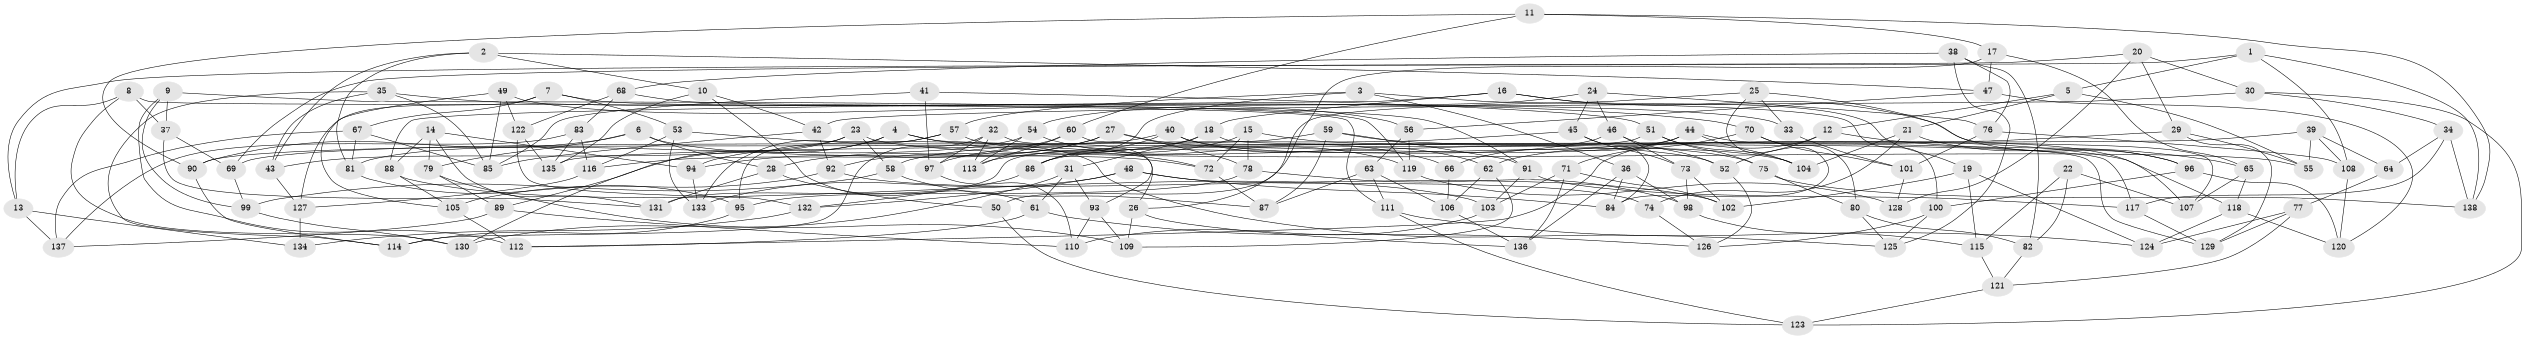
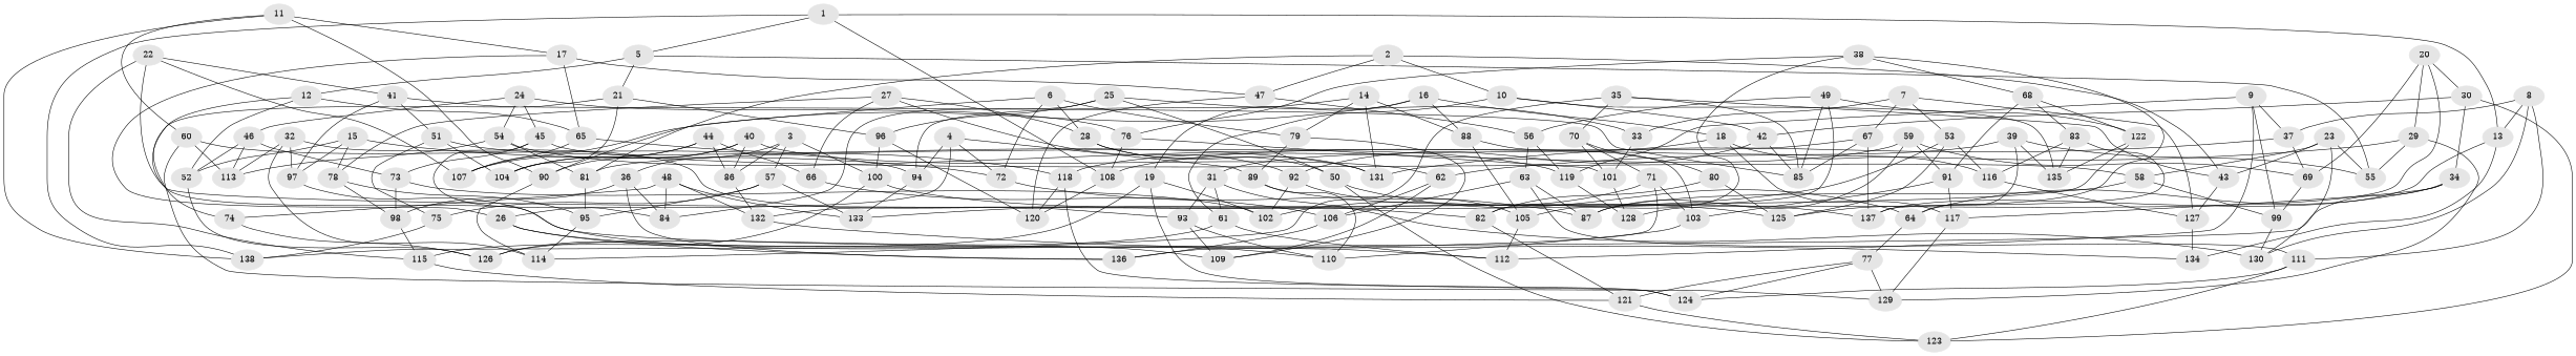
  graph {
    node [color=gray90 style=filled]
    1
    5
    13
    108
    138
    12
    21
    55
    134
    137
    120
    2
    10
    43
    47
    81
    42
    61
    135
    127
    56
    95
    3
    36
    57
    86
    100
    84
    136
    98
    133
    75
    132
    125
    126
    4
    26
    72
    89
    94
    109
    87
    110
    112
    52
    65
    74
    96
    104
    6
    28
    79
    90
    131
    50
    114
    7
    33
    53
    67
    101
    116
    85
    8
    37
    111
    130
    69
    124
    123
    9
    99
    119
    128
    92
    11
    17
    60
    129
    113
    107
    118
    14
    88
    105
    103
    15
    78
    97
    16
    18
    19
    31
    117
    102
    115
    93
    121
    20
    29
    30
    62
    34
    22
    41
    82
    51
    23
    58
    24
    45
    46
    54
    76
    73
    25
    64
    27
    66
    106
    32
    77
    35
    70
    71
    80
    38
    68
    122
    91
    83
    39
    40
    44
    63
    48
    49
    59
    1 -- 5
    1 -- 13
    1 -- 108
    1 -- 138
    5 -- 12
    5 -- 21
    5 -- 55
    13 -- 134
    13 -- 137
    108 -- 120
    12 -- 112
    12 -- 52
    12 -- 65
    21 -- 74
    21 -- 96
    21 -- 104
    2 -- 10
    2 -- 43
    2 -- 47
    2 -- 81
    10 -- 42
    10 -- 61
    10 -- 135
    43 -- 127
    47 -- 120
    47 -- 56
    81 -- 95
    42 -- 85
    42 -- 92
    61 -- 126
    61 -- 112
    127 -- 134
    56 -- 119
    56 -- 63
    95 -- 114
    3 -- 36
    3 -- 57
    3 -- 86
    3 -- 100
    36 -- 84
    36 -- 136
    36 -- 98
    57 -- 95
    57 -- 133
    57 -- 75
    86 -- 132
    100 -- 125
    100 -- 126
    98 -- 115
    75 -- 138
-   75 -- 80
    132 -- 134
    4 -- 26
    4 -- 72
    4 -- 89
    4 -- 94
    26 -- 136
    26 -- 109
    72 -- 87
    89 -- 137
    89 -- 110
    94 -- 133
    52 -- 126
    65 -- 107
    65 -- 118
    74 -- 126
    96 -- 120
    96 -- 100
    6 -- 72
    6 -- 28
    6 -- 79
    6 -- 90
    28 -- 131
    28 -- 50
    79 -- 89
    79 -- 109
    90 -- 114
    50 -- 123
+   50 -- 64
    7 -- 127
    7 -- 33
    7 -- 53
    7 -- 67
    33 -- 101
    53 -- 133
    53 -- 125
    53 -- 116
    67 -- 137
    67 -- 81
    67 -- 85
    101 -- 128
    116 -- 127
    8 -- 13
    8 -- 37
    8 -- 111
    8 -- 130
    37 -- 131
    37 -- 69
    111 -- 124
    111 -- 123
    69 -- 99
    9 -- 112
    9 -- 37
    9 -- 99
    9 -- 119
    99 -- 130
    119 -- 128
    92 -- 105
    92 -- 102
    11 -- 138
    11 -- 90
    11 -- 17
    11 -- 60
    17 -- 47
    17 -- 26
    17 -- 65
    60 -- 94
    60 -- 129
    60 -- 113
    118 -- 120
    118 -- 124
    14 -- 94
    14 -- 79
    14 -- 131
    14 -- 88
    88 -- 105
    88 -- 103
    105 -- 112
    103 -- 110
    15 -- 72
    15 -- 52
    15 -- 78
    15 -- 97
    78 -- 95
    78 -- 98
    97 -- 110
    16 -- 107
    16 -- 88
    16 -- 18
    16 -- 19
    18 -- 116
    18 -- 31
    18 -- 117
    19 -- 124
    19 -- 102
    19 -- 115
    31 -- 61
    31 -- 130
    31 -- 93
    117 -- 129
    115 -- 121
    93 -- 109
    93 -- 110
    121 -- 123
    20 -- 69
    20 -- 128
    20 -- 29
    20 -- 30
    29 -- 55
    29 -- 129
    29 -- 62
    30 -- 42
    30 -- 123
    30 -- 34
    62 -- 109
    62 -- 106
    34 -- 138
    34 -- 117
    34 -- 64
    22 -- 107
    22 -- 115
+   22 -- 41
    22 -- 82
    41 -- 85
    41 -- 97
    41 -- 51
    82 -- 121
    51 -- 75
    51 -- 104
    51 -- 131
    23 -- 55
    23 -- 43
    23 -- 130
    23 -- 58
    58 -- 87
    58 -- 99
    24 -- 45
    24 -- 46
    24 -- 54
    24 -- 76
    45 -- 84
    45 -- 58
    45 -- 73
    46 -- 52
    46 -- 113
    46 -- 73
    54 -- 81
    54 -- 119
    54 -- 113
    76 -- 108
    76 -- 101
    73 -- 98
    73 -- 102
    25 -- 84
    25 -- 96
    25 -- 50
    25 -- 33
    64 -- 77
    27 -- 28
    27 -- 92
    27 -- 78
    27 -- 66
    66 -- 106
    106 -- 136
    32 -- 114
    32 -- 113
    32 -- 97
    32 -- 93
    77 -- 124
    77 -- 129
    77 -- 121
    35 -- 43
    35 -- 114
    35 -- 85
    35 -- 70
    70 -- 101
    70 -- 71
    70 -- 80
    71 -- 136
    71 -- 103
    71 -- 102
    80 -- 125
    80 -- 82
    38 -- 125
    38 -- 82
    38 -- 76
    38 -- 68
    68 -- 122
    68 -- 91
    68 -- 83
    122 -- 135
    122 -- 132
    91 -- 103
    91 -- 117
    83 -- 137
    83 -- 135
    83 -- 116
    39 -- 108
    39 -- 55
    39 -- 135
    39 -- 64
    40 -- 86
    40 -- 104
    40 -- 90
    40 -- 62
    44 -- 86
    44 -- 104
    44 -- 107
    44 -- 66
    63 -- 87
    63 -- 111
    63 -- 106
    48 -- 84
    48 -- 133
    48 -- 132
    48 -- 74
    49 -- 56
    49 -- 85
    49 -- 105
    49 -- 122
    59 -- 87
    59 -- 69
    59 -- 118
    59 -- 91
  }
